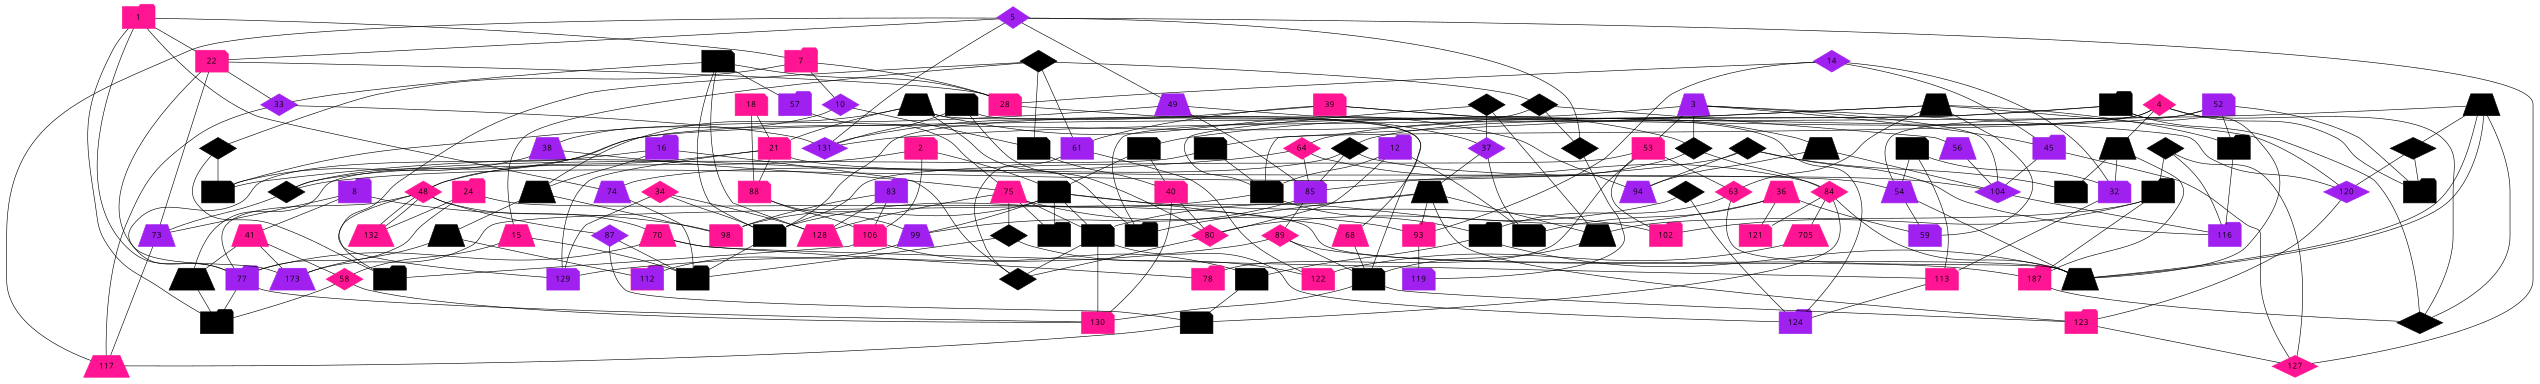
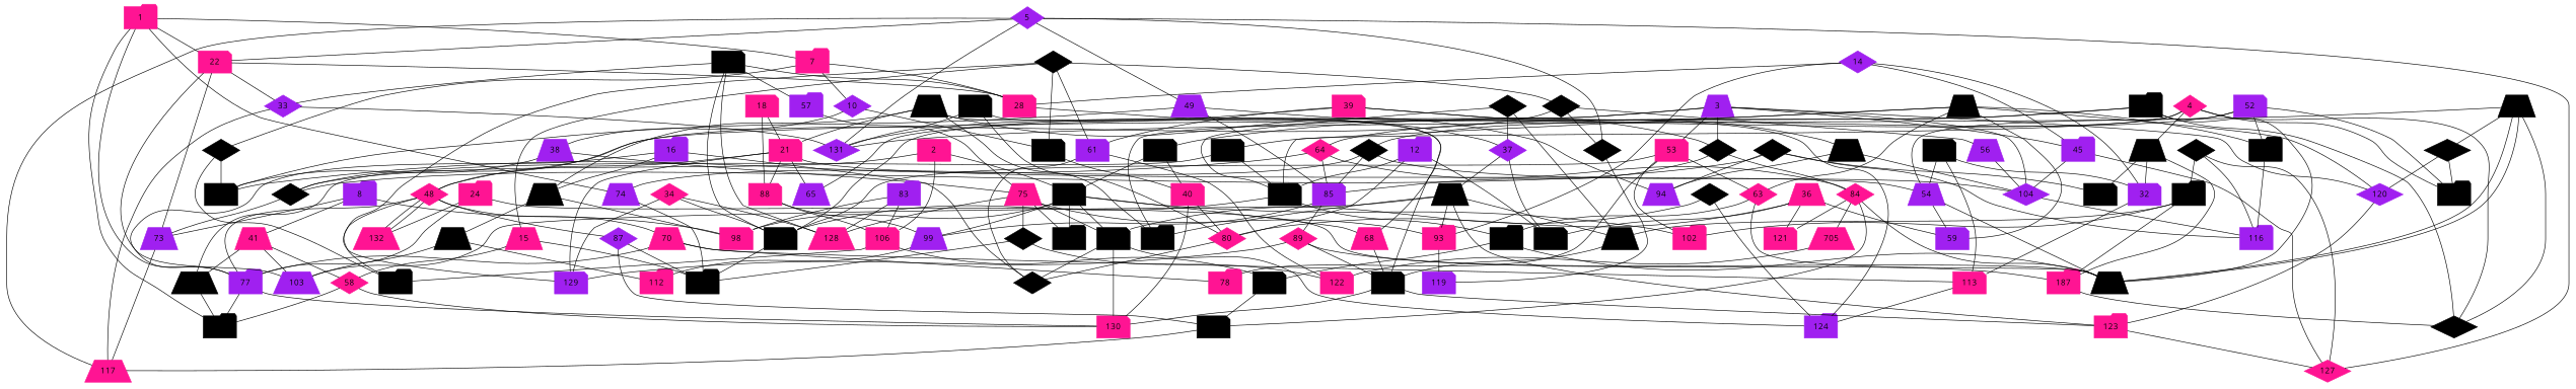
  graph {
    fontname="Open Sans"
    node [color=black fontname="Open Sans" shape=note style=filled]
    edge [fontname="Open Sans"]
    1 [color=deeppink shape=folder]
    7 [color=deeppink shape=folder]
    22 [color=deeppink]
    74 [color=purple shape=trapezium]
    77 [color=purple shape=folder]
    126 [shape=folder]
    10 [color=purple shape=diamond]
    28 [color=deeppink]
    92 [shape=diamond]
    73 [color=purple shape=trapezium]
    33 [color=purple shape=diamond]
-   103 [color=purple shape=trapezium label=173]
+   103 [color=purple shape=trapezium]
    96 [shape=folder]
    130 [color=deeppink]
    2 [color=deeppink]
    47
    60 [shape=diamond]
    106 [color=deeppink]
    98 [color=deeppink]
    102 [color=deeppink shape=folder]
    68 [color=deeppink shape=trapezium]
    79 [shape=folder]
    86
    99 [color=purple shape=trapezium]
    108 [shape=folder]
    109
    3 [color=purple shape=trapezium]
    45 [color=purple shape=folder]
    53 [color=deeppink]
    62 [shape=diamond]
+   65 [color=purple shape=trapezium]
    67 [shape=folder]
    104 [color=purple shape=diamond]
    120 [color=purple shape=diamond]
    127 [color=deeppink shape=diamond]
    95
    63 [color=deeppink shape=diamond]
    78 [color=deeppink shape=folder]
    85 [color=purple]
    84 [color=deeppink shape=diamond]
    116 [color=purple shape=folder]
    123 [color=deeppink shape=folder]
    4 [color=deeppink shape=diamond]
    19
    29 [shape=trapezium]
    115 [shape=diamond]
    125 [shape=folder]
    72
    101 [shape=trapezium]
    32 [color=purple]
    55
    n52 [color=deeppink label=187 shape=folder]
    5 [color=purple shape=diamond]
    44 [shape=diamond]
    49 [color=purple shape=trapezium]
    117 [color=deeppink shape=trapezium]
    131 [color=purple shape=diamond]
    119 [color=purple]
    110
    6 [shape=trapezium]
    13
    59 [color=purple]
    114 [shape=folder]
    40 [color=deeppink]
    97 [shape=trapezium]
    82 [shape=folder]
    27
    38 [color=purple shape=trapezium]
    37 [color=purple shape=diamond]
    8 [color=purple shape=folder]
    41 [color=deeppink shape=trapezium]
    58 [color=deeppink shape=diamond]
    9
    57 [color=purple shape=folder]
    128 [color=deeppink shape=trapezium]
    75 [color=deeppink shape=trapezium]
    11 [shape=diamond]
    15 [color=deeppink shape=trapezium]
    25 [shape=diamond]
    61 [color=purple]
    129 [color=purple]
    48 [color=deeppink shape=diamond]
    56 [color=purple shape=trapezium]
    90 [shape=diamond]
    122 [color=deeppink]
    12 [color=purple shape=folder]
    76
    80 [color=deeppink shape=diamond]
    14 [color=purple shape=diamond]
    93 [color=deeppink shape=folder]
    113 [color=deeppink]
    16 [color=purple shape=folder]
    26 [shape=trapezium]
    35 [shape=trapezium]
    17
    54 [color=purple shape=trapezium]
    124 [color=purple shape=folder]
    18 [color=deeppink]
    21 [color=deeppink]
    88 [color=deeppink]
    20 [shape=trapezium]
    94 [color=purple shape=trapezium]
    118
    132 [color=deeppink shape=trapezium]
    70 [color=deeppink shape=trapezium]
    87 [color=purple shape=diamond]
    23 [shape=diamond]
    42 [shape=folder]
    50 [shape=trapezium]
    24 [color=deeppink shape=folder]
-   112 [color=deeppink shape=folder fillcolor=purple]
+   112 [color=deeppink shape=folder]
    43 [shape=trapezium]
    30 [shape=diamond]
    31 [shape=diamond]
    34 [color=deeppink shape=diamond]
    36 [color=deeppink shape=trapezium]
    121 [color=deeppink]
    81 [shape=diamond]
    39 [color=deeppink]
    91 [shape=trapezium]
    46
    111
    89 [color=deeppink shape=diamond]
    51 [shape=folder]
    64 [color=deeppink shape=diamond]
    52 [color=purple]
    71 [shape=diamond]
    n128 [color=deeppink label=705 shape=trapezium]
    66 [shape=trapezium]
    100 [shape=diamond]
    69 [shape=diamond]
    83 [color=purple shape=folder]
    1 -- 7
    1 -- 22
    1 -- 74
    1 -- 77
    1 -- 126
    7 -- 10
    7 -- 28
    7 -- 92
    22 -- 28
    22 -- 73
    22 -- 33
    22 -- 103
    74 -- 96
    77 -- 126
    77 -- 130
    10 -- 27
    10 -- 38
    28 -- 37
    92 -- 108
    92 -- 110
    73 -- 117
    33 -- 117
    33 -- 131
    2 -- 47
    2 -- 60
    2 -- 106
    47 -- 98
    47 -- 102
    47 -- 68
    47 -- 79
    47 -- 86
    47 -- 99
    60 -- 73
    106 -- 108
    106 -- 109
    68 -- 118
    86 -- 130
    86 -- 90
    86 -- 124
    99 -- 112
    109 -- 111
    3 -- 45
    3 -- 53
    3 -- 62
+   3 -- 65
    3 -- 67
    3 -- 104
    3 -- 120
    45 -- 104
    45 -- 127
    53 -- 102
    53 -- 95
    53 -- 63
    53 -- 78
    62 -- 85
    62 -- 84
    104 -- 116
    120 -- 123
    95 -- 96
    63 -- 97
    63 -- 82
    85 -- 99
    85 -- 89
    84 -- 97
    84 -- 121
    84 -- 111
    84 -- n128
    123 -- 127
    4 -- 95
    4 -- 19
    4 -- 29
    4 -- 115
    4 -- 125
    19 -- 72
    19 -- 101
    29 -- 32
    29 -- 55
    29 -- n52
    72 -- 95
    72 -- 82
    101 -- 126
    32 -- 113
    n52 -- 115
    5 -- 22
    5 -- 127
    5 -- 44
    5 -- 49
    5 -- 117
    5 -- 131
    44 -- 119
    49 -- 62
    49 -- 85
    49 -- 110
    6 -- 120
    6 -- 63
    6 -- 72
    6 -- 13
    6 -- 59
    6 -- 114
    13 -- 47
    13 -- 40
    114 -- 116
    40 -- 130
    40 -- 80
    82 -- 109
    82 -- 97
    27 -- 40
    38 -- 110
    38 -- 75
    37 -- 76
    37 -- 43
    8 -- 73
    8 -- 98
    8 -- 41
    41 -- 103
    41 -- 101
    41 -- 58
    58 -- 126
    58 -- 130
    9 -- 28
    9 -- 33
    9 -- 95
    9 -- 57
    9 -- 128
    57 -- 75
    75 -- 79
    75 -- 86
    75 -- 128
    75 -- 93
    75 -- 81
    11 -- 27
    11 -- 15
    11 -- 25
    11 -- 61
    11 -- 129
    15 -- 96
    15 -- 58
    25 -- 44
    25 -- 48
    25 -- 56
    61 -- 90
    61 -- 122
    48 -- 77
    48 -- 108
    48 -- 132
    48 -- 132
    48 -- 70
    48 -- 87
    56 -- 104
    12 -- 72
    12 -- 76
    12 -- 80
    80 -- 90
    14 -- 28
    14 -- 45
    14 -- 32
    14 -- 93
    93 -- 119
    113 -- 124
    16 -- 77
    16 -- 90
    16 -- 26
    26 -- 98
    26 -- 35
    35 -- 103
    35 -- 112
    17 -- 32
    17 -- 113
    17 -- 54
    54 -- 59
    54 -- 97
    18 -- 21
    18 -- 88
+   21 -- 65
    21 -- 129
    21 -- 48
    21 -- 54
    21 -- 88
    88 -- 106
    88 -- 99
    20 -- 67
    20 -- 26
    20 -- 21
    20 -- 94
    20 -- 118
    118 -- 130
    118 -- 123
    70 -- 77
    70 -- 78
    70 -- 113
    87 -- 96
    87 -- 111
    23 -- 127
    23 -- 116
    23 -- 42
    42 -- 102
    42 -- n52
    42 -- 50
    50 -- 118
    24 -- 77
    24 -- 97
    24 -- 132
    43 -- 103
    43 -- 67
    43 -- 123
    43 -- 93
    43 -- 50
    30 -- 60
    30 -- 116
    30 -- 55
    30 -- 94
    31 -- 72
    31 -- 37
    31 -- 50
    34 -- 95
    34 -- 128
    34 -- 129
    36 -- 59
    36 -- 76
    36 -- 80
    36 -- 121
    81 -- 96
    81 -- 122
    39 -- 131
    39 -- 61
    39 -- 124
    39 -- 91
    91 -- 104
    91 -- 94
    46 -- 68
    46 -- 131
    46 -- 80
    111 -- 117
    89 -- n52
    89 -- 129
    89 -- 118
    51 -- 60
    51 -- 115
    51 -- 97
    51 -- 64
    64 -- 85
    64 -- 84
    64 -- 110
    52 -- 125
    52 -- 114
    52 -- 54
    52 -- 71
    71 -- 74
    71 -- 104
    71 -- 85
    n128 -- 122
    66 -- 115
    66 -- 131
    66 -- 97
    66 -- 97
    66 -- 100
    100 -- 120
    100 -- 125
    69 -- 86
    69 -- 124
    83 -- 106
    83 -- 98
    83 -- 128
  }
